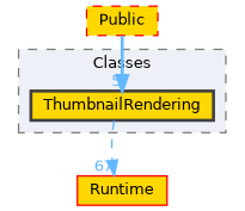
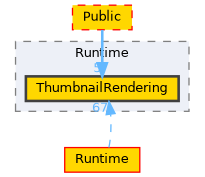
  digraph {
    compound=true
    node [color=red fillcolor=gold fontname=Helvetica fontsize=10 shape=box]
    edge [color=steelblue1 fontcolor=steelblue1 fontname=Helvetica fontsize=10 labeldistance=1.5 labelfontname=Helvetica labelfontsize=10]
    n1 [color=grey25 height=0.2 label=ThumbnailRendering style="filled,bold" width=0.4]
    n2 [height=0.2 label=Runtime style=filled width=0.4]
    n3 [height=0.2 label=Public style="filled,dashed" width=0.4]
    subgraph cluster_1 {
      bgcolor="#edf0f7"
      fontname=Helvetica
      fontsize=10
-     label=Classes
+     label=Runtime
      pencolor=grey50
      style="filled,dashed"
      n1
    }
-   n1 -> n2 [headlabel=67 style=dashed]
+   n2 -> n1 [headlabel=67 style=dashed]
    n3 -> n1 [headlabel=5 style=bold]
  }
